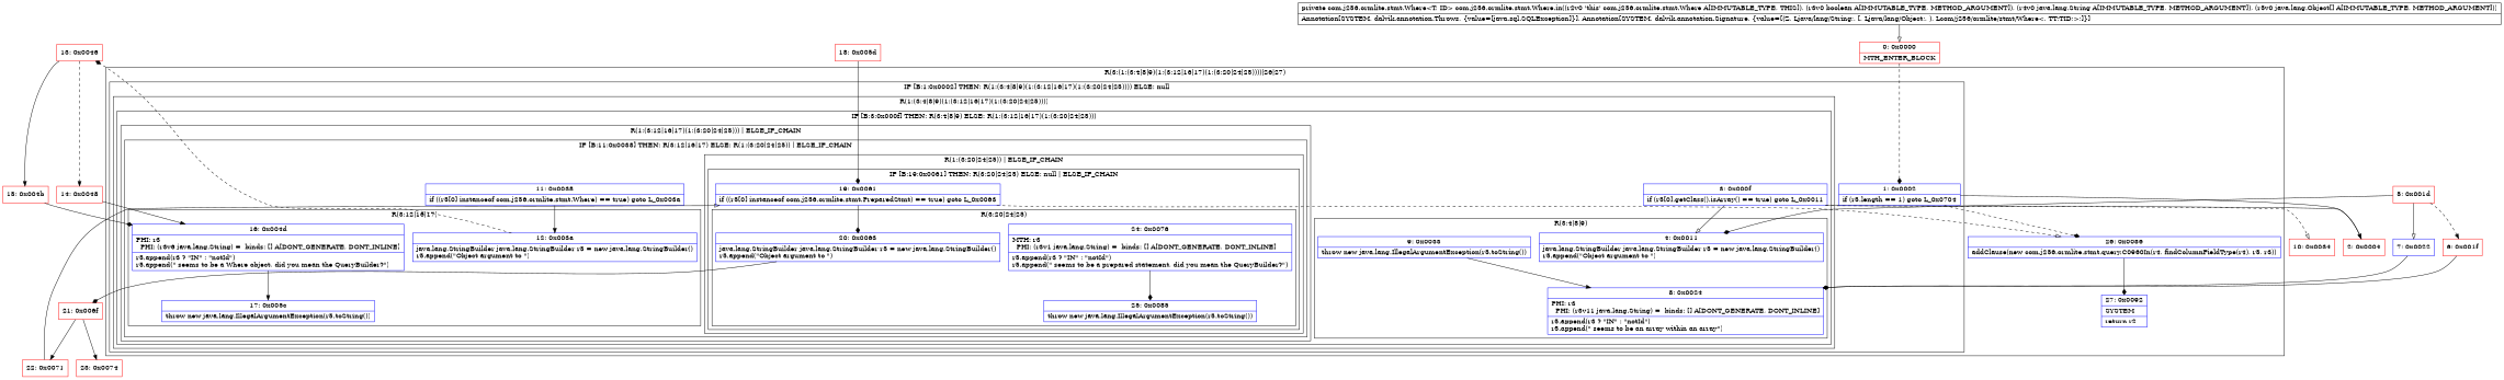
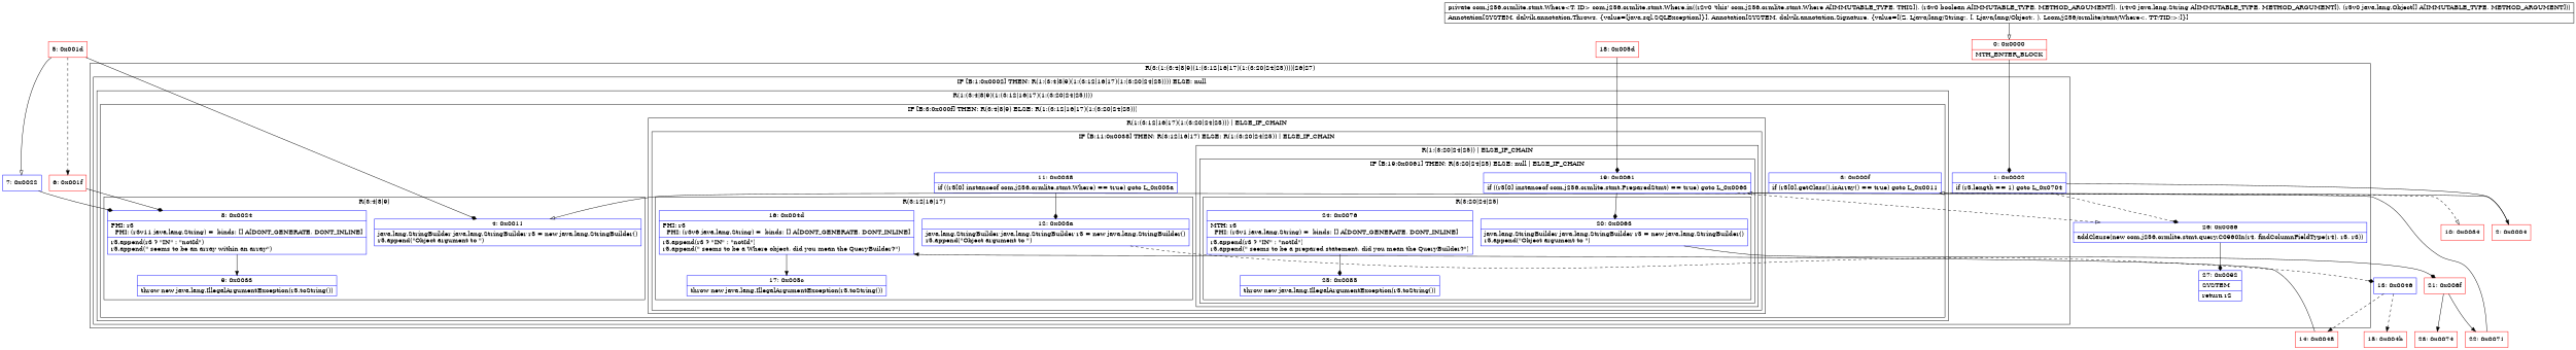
  digraph {
    node [color=blue shape=record]
    edge [arrowhead=diamond]
    n1 [label="{4\:\ 0x0011|java.lang.StringBuilder java.lang.StringBuilder r5 = new java.lang.StringBuilder()\lr5.append(\"Object argument to \")\l}"]
    n2 [label="{8\:\ 0x0024|PHI: r3 \l  PHI: (r3v11 java.lang.String) =  binds: [] A[DONT_GENERATE, DONT_INLINE]\l|r5.append(r3 ? \"IN\" : \"notId\")\lr5.append(\" seems to be an array within an array\")\l}"]
    n3 [label="{9\:\ 0x0033|throw new java.lang.IllegalArgumentException(r5.toString())\l}"]
    n4 [label="{12\:\ 0x003a|java.lang.StringBuilder java.lang.StringBuilder r5 = new java.lang.StringBuilder()\lr5.append(\"Object argument to \")\l}"]
    n5 [label="{16\:\ 0x004d|PHI: r3 \l  PHI: (r3v6 java.lang.String) =  binds: [] A[DONT_GENERATE, DONT_INLINE]\l|r5.append(r3 ? \"IN\" : \"notId\")\lr5.append(\" seems to be a Where object, did you mean the QueryBuilder?\")\l}"]
    n6 [label="{17\:\ 0x005c|throw new java.lang.IllegalArgumentException(r5.toString())\l}"]
    n7 [label="{20\:\ 0x0063|java.lang.StringBuilder java.lang.StringBuilder r5 = new java.lang.StringBuilder()\lr5.append(\"Object argument to \")\l}"]
    n8 [label="{24\:\ 0x0076|MTH: r3 \l  PHI: (r3v1 java.lang.String) =  binds: [] A[DONT_GENERATE, DONT_INLINE]\l|r5.append(r3 ? \"IN\" : \"notId\")\lr5.append(\" seems to be a prepared statement, did you mean the QueryBuilder?\")\l}"]
    n9 [label="{25\:\ 0x0085|throw new java.lang.IllegalArgumentException(r5.toString())\l}"]
    n10 [label="{19\:\ 0x0061|if ((r5[0] instanceof com.j256.ormlite.stmt.PreparedStmt) == true) goto L_0x0063\l}"]
    n11 [label="{11\:\ 0x0038|if ((r5[0] instanceof com.j256.ormlite.stmt.Where) == true) goto L_0x003a\l}"]
    n12 [label="{3\:\ 0x000f|if (r5[0].getClass().isArray() == true) goto L_0x0011\l}"]
    n13 [label="{1\:\ 0x0002|if (r5.length == 1) goto L_0x0704\l}"]
    n14 [label="{26\:\ 0x0086|addClause(new com.j256.ormlite.stmt.query.C0960In(r4, findColumnFieldType(r4), r5, r3))\l}"]
    n15 [label="{27\:\ 0x0092|SYSTEM\l|return r2\l}"]
-   n16 [color=red label="{13\:\ 0x0046}"]
+   n16 [label="{13\:\ 0x0046}"]
    n17 [color=red label="{21\:\ 0x006f}"]
    n18 [color=red label="{10\:\ 0x0034}"]
    n19 [color=red label="{2\:\ 0x0004}"]
    n20 [color=red label="{5\:\ 0x001d}"]
    n21 [color=red label="{6\:\ 0x001f}"]
    n22 [label="{7\:\ 0x0022}"]
    n23 [color=red label="{18\:\ 0x005d}"]
    n24 [color=red label="{14\:\ 0x0048}"]
    n25 [color=red label="{15\:\ 0x004b}"]
    n26 [color=red label="{22\:\ 0x0071}"]
    n27 [color=red label="{23\:\ 0x0074}"]
    n28 [color=red label="{0\:\ 0x0000|MTH_ENTER_BLOCK\l}"]
    n29 [label="{private com.j256.ormlite.stmt.Where\<T, ID\> com.j256.ormlite.stmt.Where.in((r2v0 'this' com.j256.ormlite.stmt.Where A[IMMUTABLE_TYPE, THIS]), (r3v0 boolean A[IMMUTABLE_TYPE, METHOD_ARGUMENT]), (r4v0 java.lang.String A[IMMUTABLE_TYPE, METHOD_ARGUMENT]), (r5v0 java.lang.Object[] A[IMMUTABLE_TYPE, METHOD_ARGUMENT]))  | Annotation[SYSTEM, dalvik.annotation.Throws, \{value=[java.sql.SQLException]\}], Annotation[SYSTEM, dalvik.annotation.Signature, \{value=[(Z, Ljava\/lang\/String;, [, Ljava\/lang\/Object;, ), Lcom\/j256\/ormlite\/stmt\/Where\<, TT;TID;\>;]\}]\l}" color=""]
    subgraph cluster_1 {
      label="R(3:(1:(3:4|8|9)(1:(3:12|16|17)(1:(3:20|24|25))))|26|27)"
      n14
      n15
      subgraph cluster_2 {
        label="IF [B:1:0x0002] THEN: R(1:(3:4|8|9)(1:(3:12|16|17)(1:(3:20|24|25)))) ELSE: null"
        n13
        subgraph cluster_3 {
          label="R(1:(3:4|8|9)(1:(3:12|16|17)(1:(3:20|24|25))))"
          subgraph cluster_4 {
            label="IF [B:3:0x000f] THEN: R(3:4|8|9) ELSE: R(1:(3:12|16|17)(1:(3:20|24|25)))"
            n12
            subgraph cluster_5 {
              label="R(3:4|8|9)"
              n1
              n2
              n3
            }
            subgraph cluster_6 {
              label="R(1:(3:12|16|17)(1:(3:20|24|25))) | ELSE_IF_CHAIN\l"
              subgraph cluster_7 {
                label="IF [B:11:0x0038] THEN: R(3:12|16|17) ELSE: R(1:(3:20|24|25)) | ELSE_IF_CHAIN\l"
                n11
                subgraph cluster_8 {
                  label="R(3:12|16|17)"
                  n4
                  n5
                  n6
                }
                subgraph cluster_9 {
                  label="R(1:(3:20|24|25)) | ELSE_IF_CHAIN\l"
                  subgraph cluster_10 {
                    label="IF [B:19:0x0061] THEN: R(3:20|24|25) ELSE: null | ELSE_IF_CHAIN\l"
                    n10
                    subgraph cluster_11 {
                      label="R(3:20|24|25)"
                      n7
                      n8
                      n9
                    }
                  }
                }
              }
            }
          }
        }
      }
    }
-   n3 -> n2 [arrowhead=normal]
+   n2 -> n3 [arrowhead=normal]
    n4 -> n16 [style=dashed]
    n5 -> n6 [arrowhead=normal]
    n7 -> n17
    n8 -> n9
    n10 -> n7
    n10 -> n14 [arrowhead=onormal style=dashed]
-   n11 -> n4 [arrowhead=normal]
+   n11 -> n4
    n12 -> n1 [arrowhead=onormal]
    n12 -> n18 [arrowhead=onormal style=dashed]
    n13 -> n14 [style=dashed]
    n13 -> n19 [arrowhead=normal]
    n14 -> n15
    n16 -> n24 [arrowhead=normal style=dashed]
-   n16 -> n25 [arrowhead=normal]
+   n16 -> n25 [arrowhead=normal style=dashed]
    n17 -> n26 [arrowhead=normal]
    n17 -> n27 [arrowhead=normal]
-   n12 -> n19 [arrowhead=onormal]
+   n19 -> n12 [arrowhead=onormal]
    n20 -> n1
    n20 -> n21 [arrowhead=normal style=dashed]
    n20 -> n22 [arrowhead=onormal]
    n21 -> n2
    n22 -> n2
    n23 -> n10
    n24 -> n5 [arrowhead=normal]
-   n25 -> n5
    n26 -> n10 [arrowhead=onormal]
-   n28 -> n13 [style=dashed]
+   n28 -> n13
    n29 -> n28 [arrowhead=onormal]
  }
